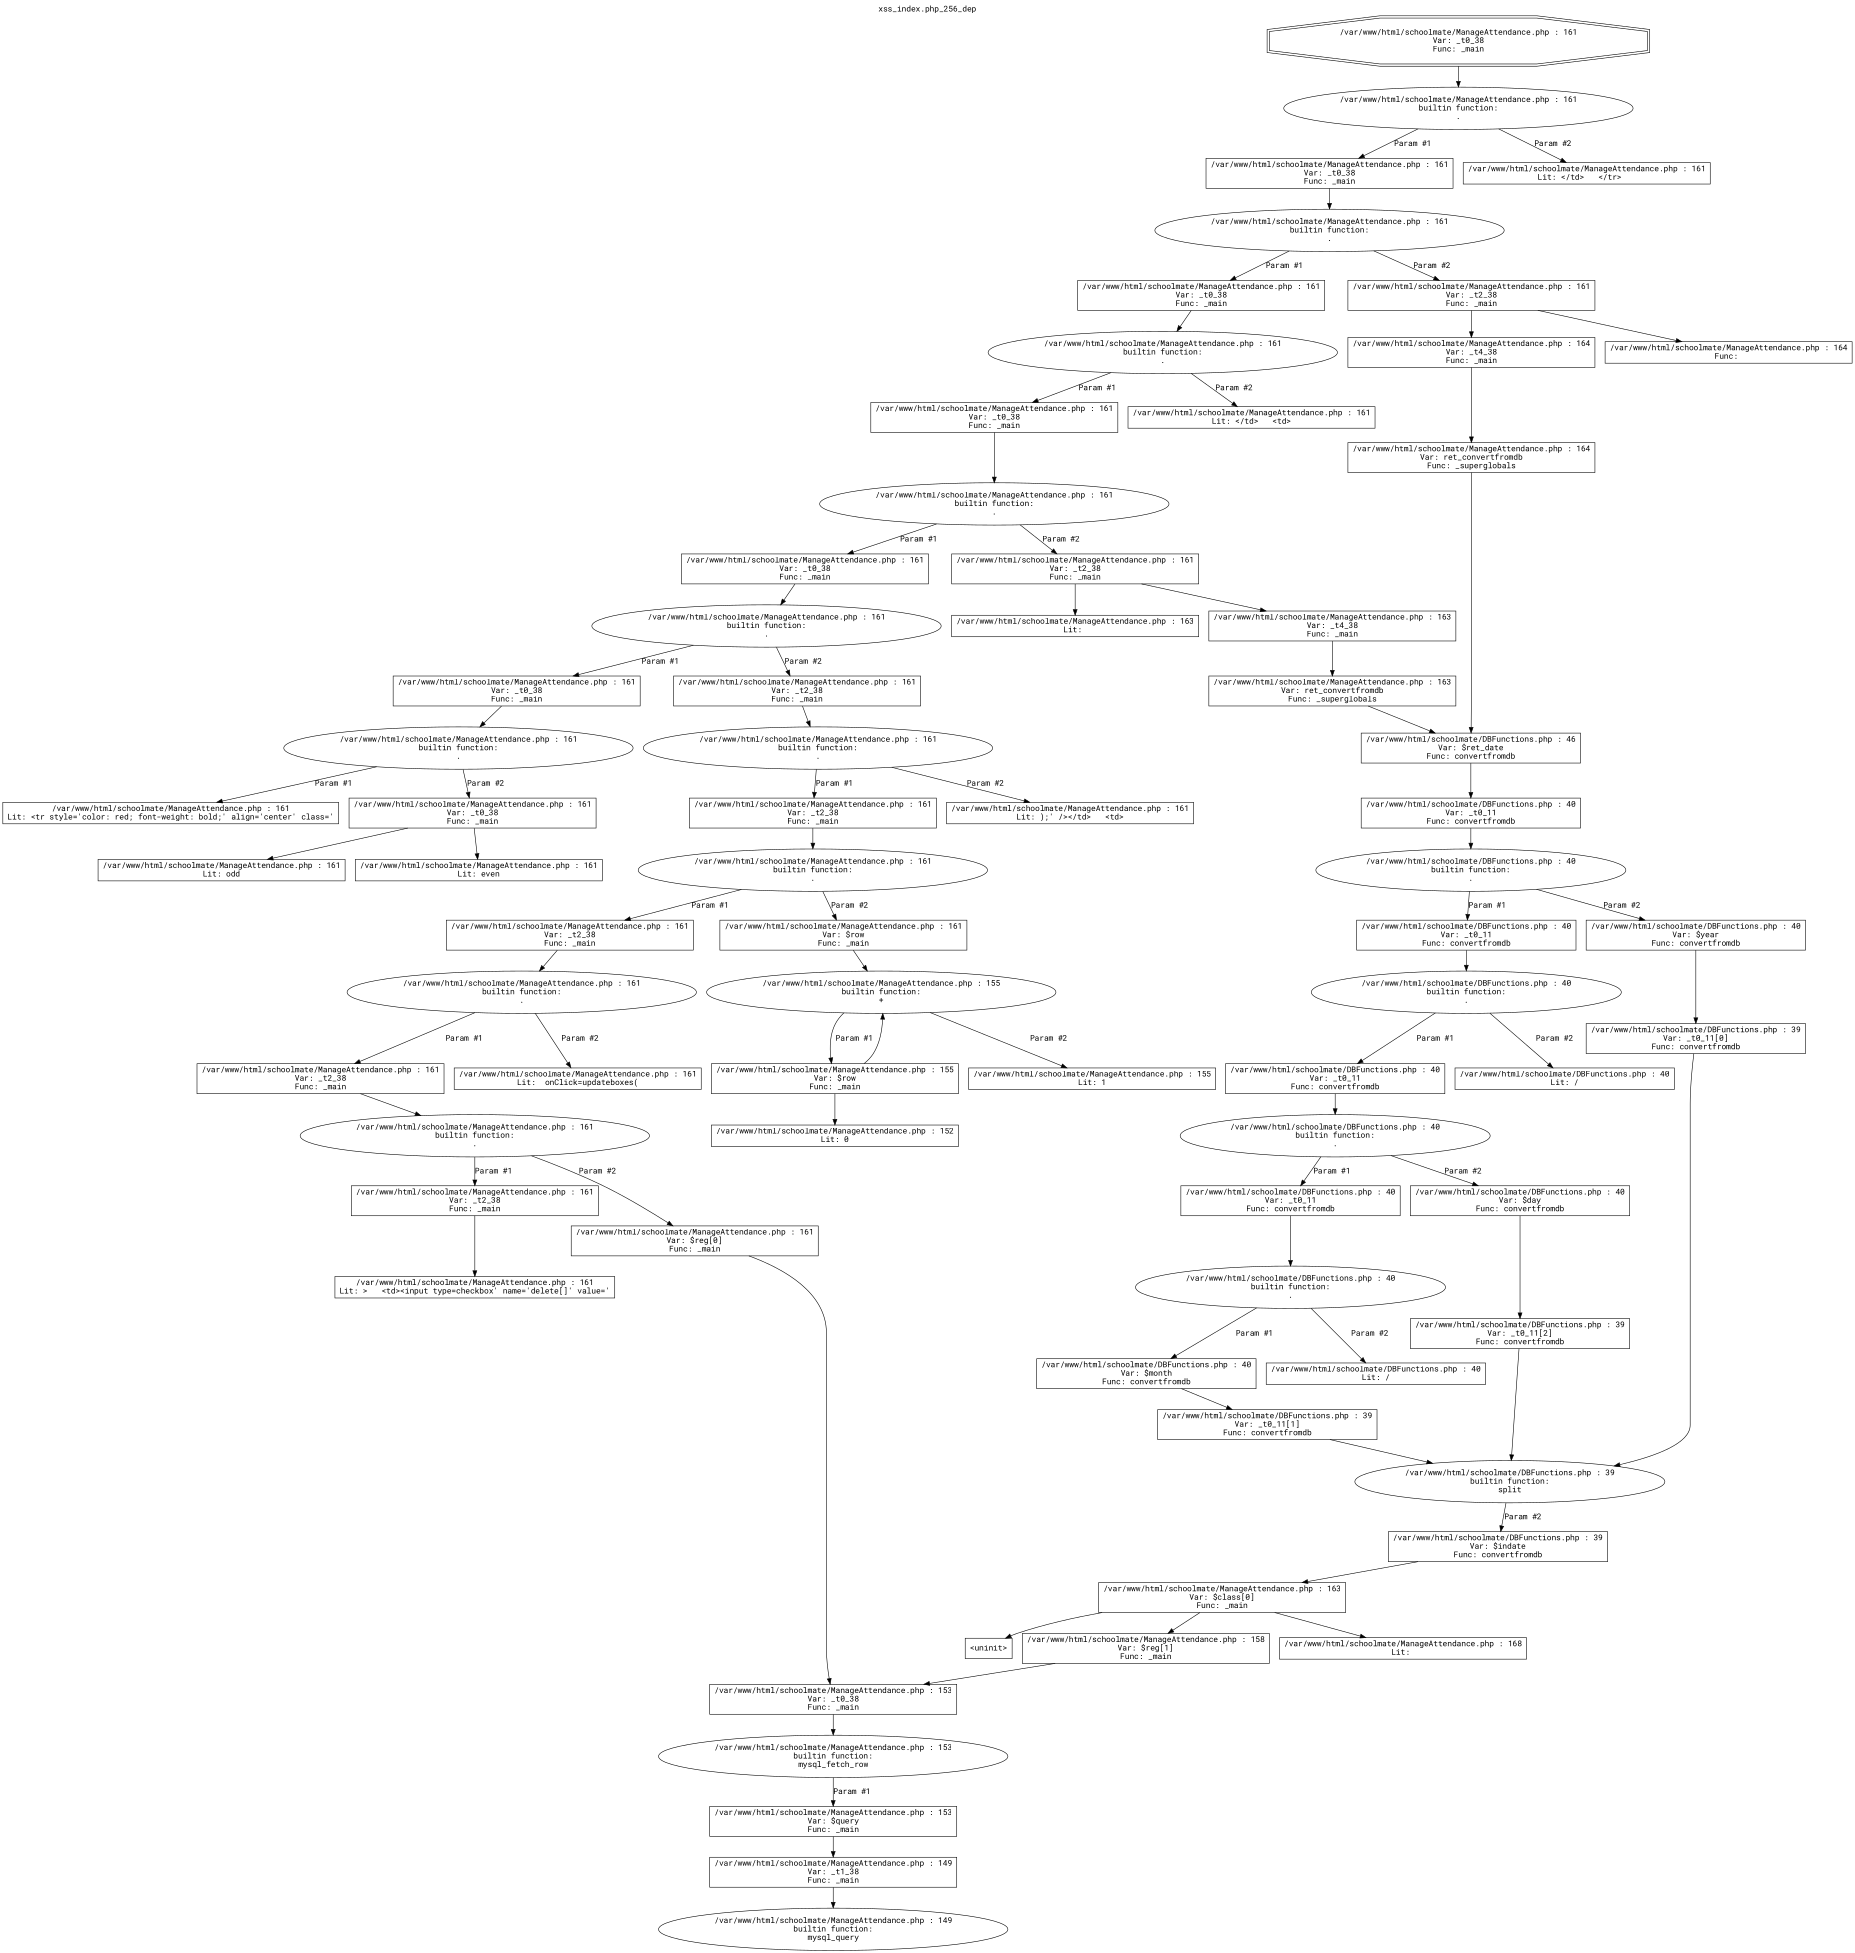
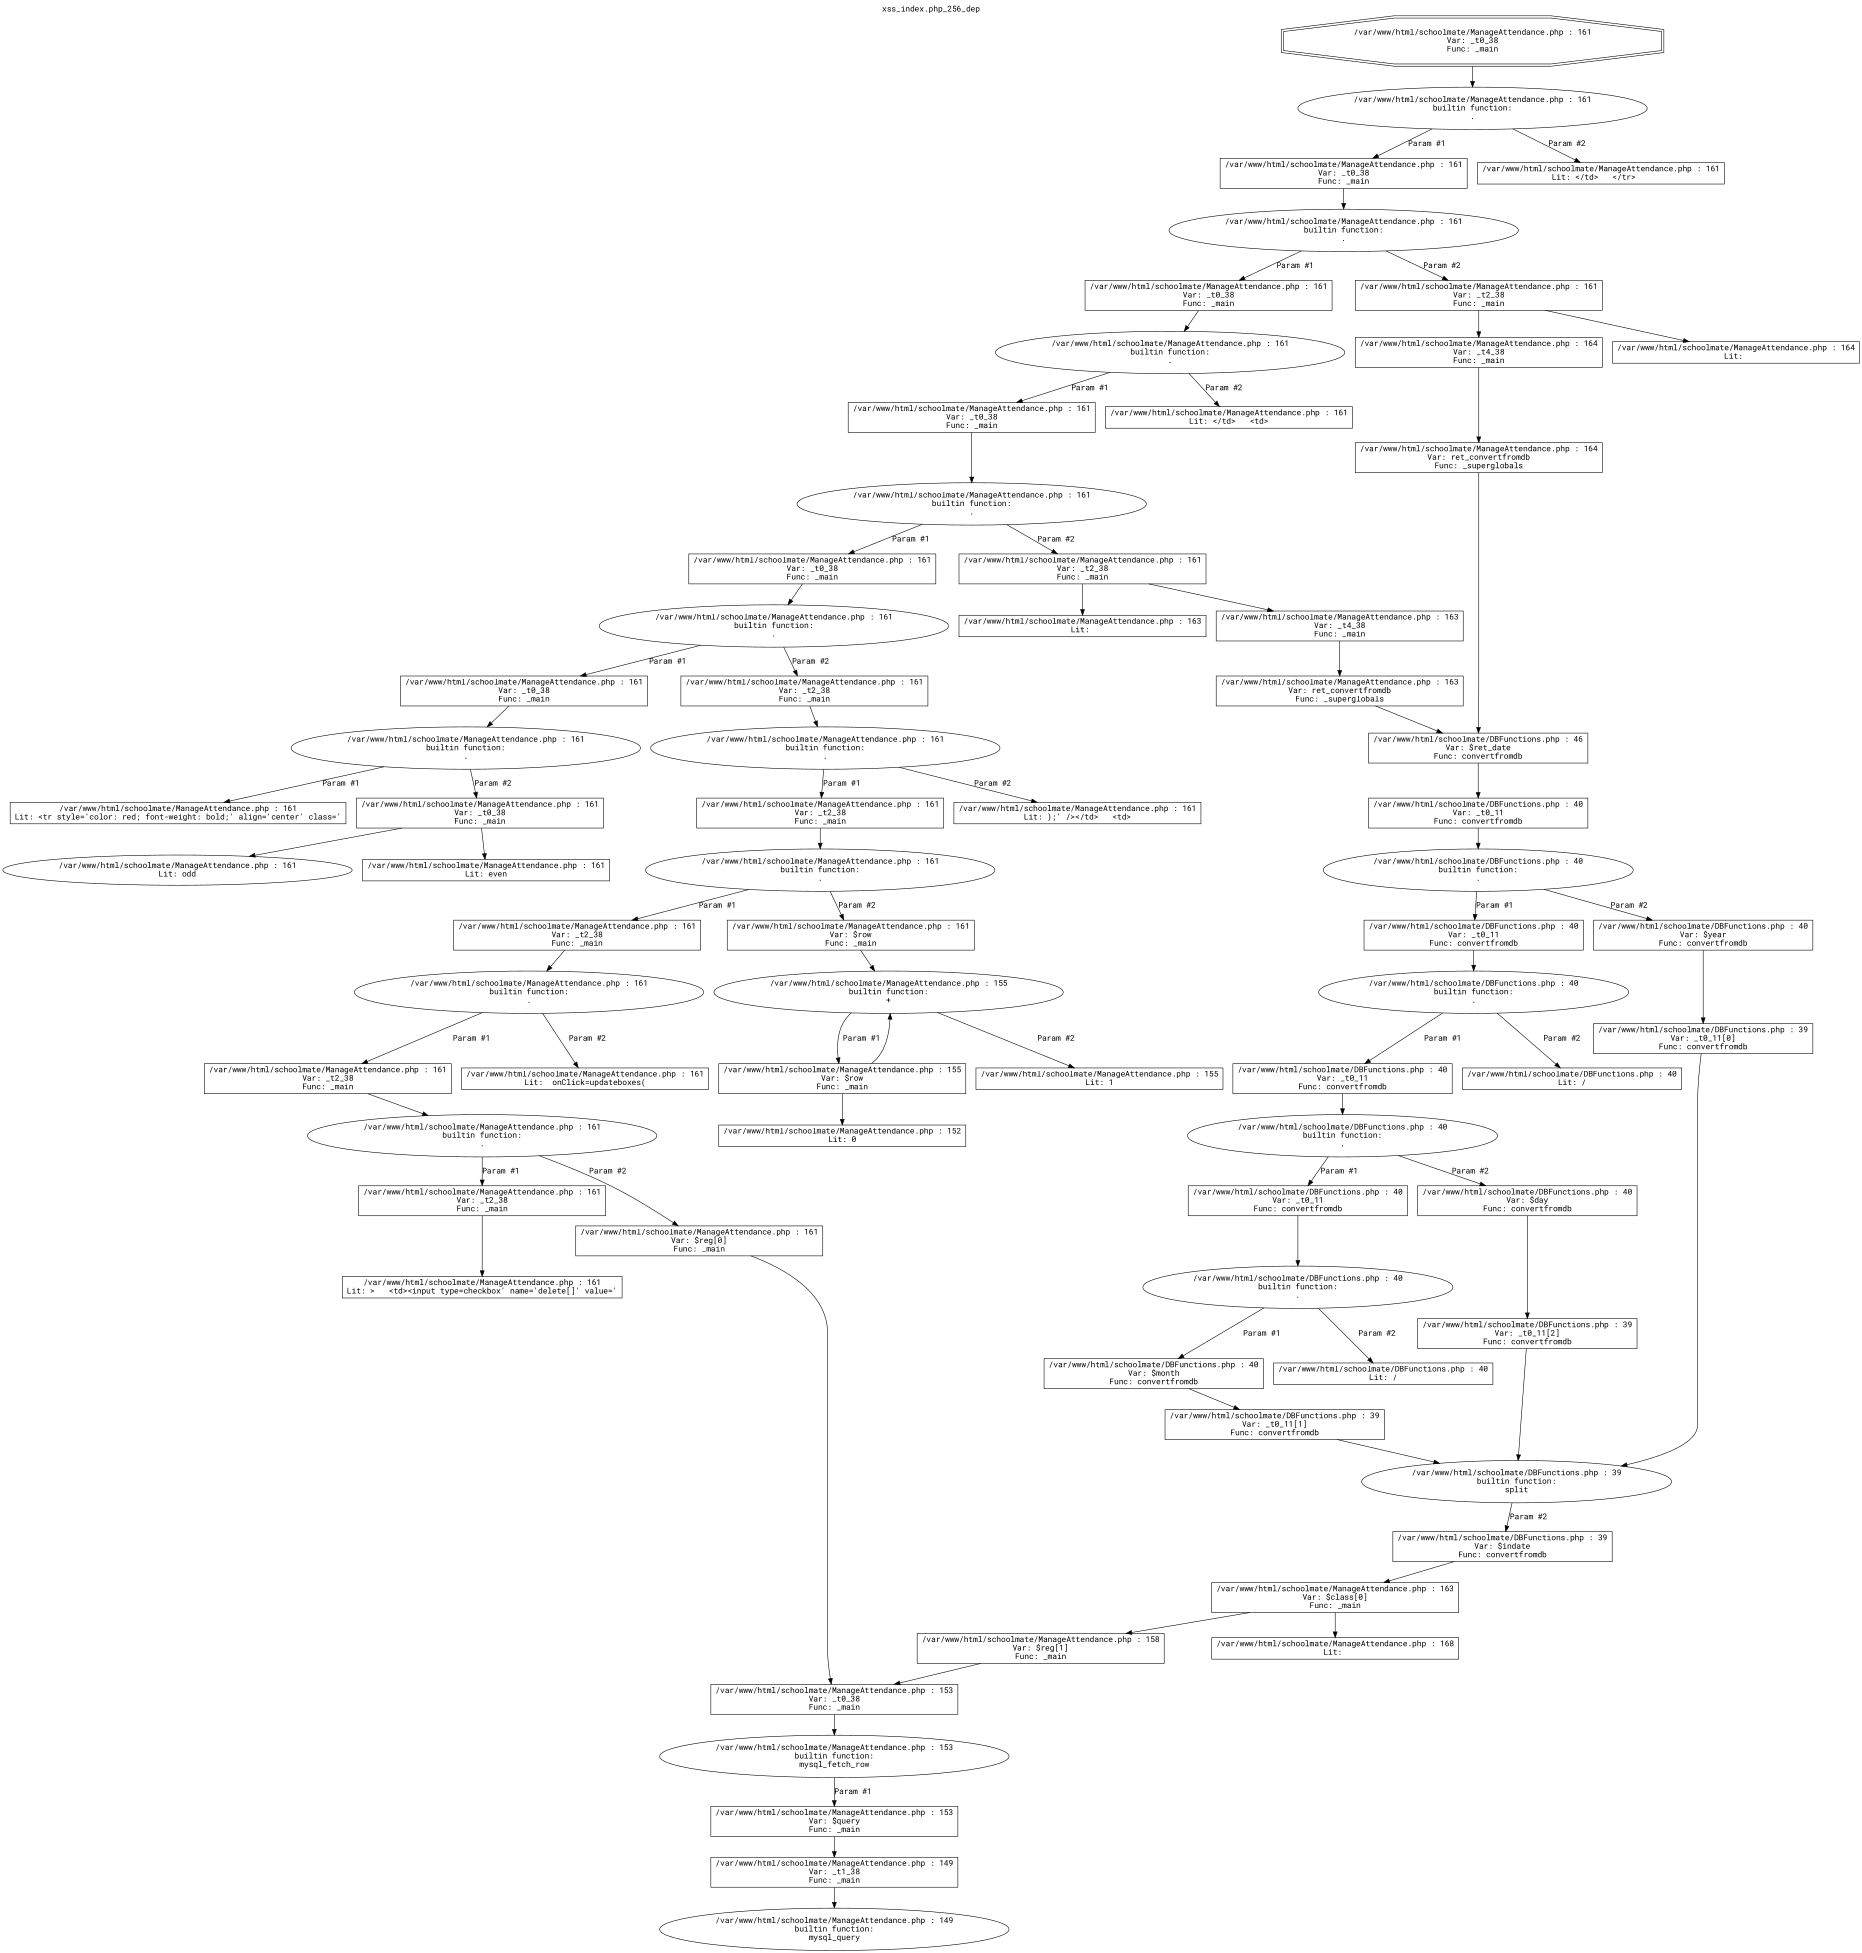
  digraph {
    fontname="Roboto Mono"
    label="xss_index.php_256_dep"
    labelloc=t
    node [fontname="Roboto Mono" shape=box]
    edge [fontname="Roboto Mono"]
    n1 [label="/var/www/html/schoolmate/ManageAttendance.php : 161\nVar: _t0_38\nFunc: _main\n" shape=doubleoctagon]
    n2 [label="/var/www/html/schoolmate/ManageAttendance.php : 161\nbuiltin function:\n.\n" shape=ellipse]
    n3 [label="/var/www/html/schoolmate/ManageAttendance.php : 161\nVar: _t0_38\nFunc: _main\n"]
    n4 [label="/var/www/html/schoolmate/ManageAttendance.php : 161\nLit: </td>   </tr>   \n"]
    n5 [label="/var/www/html/schoolmate/ManageAttendance.php : 161\nbuiltin function:\n.\n" shape=ellipse]
    n6 [label="/var/www/html/schoolmate/ManageAttendance.php : 161\nVar: _t0_38\nFunc: _main\n"]
    n7 [label="/var/www/html/schoolmate/ManageAttendance.php : 161\nVar: _t2_38\nFunc: _main\n"]
    n8 [label="/var/www/html/schoolmate/ManageAttendance.php : 161\nbuiltin function:\n.\n" shape=ellipse]
    n9 [label="/var/www/html/schoolmate/ManageAttendance.php : 164\nVar: _t4_38\nFunc: _main\n"]
-   n10 [label="/var/www/html/schoolmate/ManageAttendance.php : 164\nFunc: \n"]
+   n10 [label="/var/www/html/schoolmate/ManageAttendance.php : 164\nLit: \n"]
    n11 [label="/var/www/html/schoolmate/ManageAttendance.php : 161\nVar: _t0_38\nFunc: _main\n"]
    n12 [label="/var/www/html/schoolmate/ManageAttendance.php : 161\nLit: </td>   <td>\n"]
    n13 [label="/var/www/html/schoolmate/ManageAttendance.php : 161\nbuiltin function:\n.\n" shape=ellipse]
    n14 [label="/var/www/html/schoolmate/ManageAttendance.php : 161\nVar: _t0_38\nFunc: _main\n"]
    n15 [label="/var/www/html/schoolmate/ManageAttendance.php : 161\nVar: _t2_38\nFunc: _main\n"]
    n16 [label="/var/www/html/schoolmate/ManageAttendance.php : 161\nbuiltin function:\n.\n" shape=ellipse]
    n17 [label="/var/www/html/schoolmate/ManageAttendance.php : 163\nLit: \n"]
    n18 [label="/var/www/html/schoolmate/ManageAttendance.php : 163\nVar: _t4_38\nFunc: _main\n"]
    n19 [label="/var/www/html/schoolmate/ManageAttendance.php : 161\nVar: _t0_38\nFunc: _main\n"]
    n20 [label="/var/www/html/schoolmate/ManageAttendance.php : 161\nVar: _t2_38\nFunc: _main\n"]
    n21 [label="/var/www/html/schoolmate/ManageAttendance.php : 161\nbuiltin function:\n.\n" shape=ellipse]
    n22 [label="/var/www/html/schoolmate/ManageAttendance.php : 161\nbuiltin function:\n.\n" shape=ellipse]
    n23 [label="/var/www/html/schoolmate/ManageAttendance.php : 161\nLit: <tr style='color: red; font-weight: bold;' align='center' class='\n"]
    n24 [label="/var/www/html/schoolmate/ManageAttendance.php : 161\nVar: _t0_38\nFunc: _main\n"]
-   n25 [label="/var/www/html/schoolmate/ManageAttendance.php : 161\nLit: odd\n"]
+   n25 [label="/var/www/html/schoolmate/ManageAttendance.php : 161\nLit: odd\n" shape=ellipse]
    n26 [label="/var/www/html/schoolmate/ManageAttendance.php : 161\nLit: even\n"]
    n27 [label="/var/www/html/schoolmate/ManageAttendance.php : 161\nVar: _t2_38\nFunc: _main\n"]
    n28 [label="/var/www/html/schoolmate/ManageAttendance.php : 161\nLit: );' /></td>   <td>\n"]
    n29 [label="/var/www/html/schoolmate/ManageAttendance.php : 161\nbuiltin function:\n.\n" shape=ellipse]
    n30 [label="/var/www/html/schoolmate/ManageAttendance.php : 161\nVar: _t2_38\nFunc: _main\n"]
    n31 [label="/var/www/html/schoolmate/ManageAttendance.php : 161\nVar: $row\nFunc: _main\n"]
    n32 [label="/var/www/html/schoolmate/ManageAttendance.php : 161\nbuiltin function:\n.\n" shape=ellipse]
    n33 [label="/var/www/html/schoolmate/ManageAttendance.php : 155\nbuiltin function:\n+\n" shape=ellipse]
    n34 [label="/var/www/html/schoolmate/ManageAttendance.php : 161\nVar: _t2_38\nFunc: _main\n"]
    n35 [label="/var/www/html/schoolmate/ManageAttendance.php : 161\nLit:  onClick=updateboxes(\n"]
    n36 [label="/var/www/html/schoolmate/ManageAttendance.php : 161\nbuiltin function:\n.\n" shape=ellipse]
    n37 [label="/var/www/html/schoolmate/ManageAttendance.php : 161\nVar: _t2_38\nFunc: _main\n"]
    n38 [label="/var/www/html/schoolmate/ManageAttendance.php : 161\nVar: $reg[0]\nFunc: _main\n"]
    n39 [label="/var/www/html/schoolmate/ManageAttendance.php : 161\nLit: >   <td><input type=checkbox' name='delete[]' value='\n"]
    n40 [label="/var/www/html/schoolmate/ManageAttendance.php : 153\nVar: _t0_38\nFunc: _main\n"]
    n41 [label="/var/www/html/schoolmate/ManageAttendance.php : 153\nbuiltin function:\nmysql_fetch_row\n" shape=ellipse]
    n42 [label="/var/www/html/schoolmate/ManageAttendance.php : 153\nVar: $query\nFunc: _main\n"]
    n43 [label="/var/www/html/schoolmate/ManageAttendance.php : 149\nVar: _t1_38\nFunc: _main\n"]
    n44 [label="/var/www/html/schoolmate/ManageAttendance.php : 149\nbuiltin function:\nmysql_query\n" shape=ellipse]
    n45 [label="/var/www/html/schoolmate/ManageAttendance.php : 155\nVar: $row\nFunc: _main\n"]
    n46 [label="/var/www/html/schoolmate/ManageAttendance.php : 155\nLit: 1\n"]
    n47 [label="/var/www/html/schoolmate/ManageAttendance.php : 152\nLit: 0\n"]
    n48 [label="/var/www/html/schoolmate/ManageAttendance.php : 163\nVar: ret_convertfromdb\nFunc: _superglobals\n"]
    n49 [label="/var/www/html/schoolmate/DBFunctions.php : 46\nVar: $ret_date\nFunc: convertfromdb\n"]
    n50 [label="/var/www/html/schoolmate/DBFunctions.php : 40\nVar: _t0_11\nFunc: convertfromdb\n"]
    n51 [label="/var/www/html/schoolmate/DBFunctions.php : 40\nbuiltin function:\n.\n" shape=ellipse]
    n52 [label="/var/www/html/schoolmate/DBFunctions.php : 40\nVar: _t0_11\nFunc: convertfromdb\n"]
    n53 [label="/var/www/html/schoolmate/DBFunctions.php : 40\nVar: $year\nFunc: convertfromdb\n"]
    n54 [label="/var/www/html/schoolmate/DBFunctions.php : 40\nbuiltin function:\n.\n" shape=ellipse]
    n55 [label="/var/www/html/schoolmate/DBFunctions.php : 39\nVar: _t0_11[0]\nFunc: convertfromdb\n"]
    n56 [label="/var/www/html/schoolmate/DBFunctions.php : 40\nVar: _t0_11\nFunc: convertfromdb\n"]
    n57 [label="/var/www/html/schoolmate/DBFunctions.php : 40\nLit: /\n"]
    n58 [label="/var/www/html/schoolmate/DBFunctions.php : 40\nbuiltin function:\n.\n" shape=ellipse]
    n59 [label="/var/www/html/schoolmate/DBFunctions.php : 40\nVar: _t0_11\nFunc: convertfromdb\n"]
    n60 [label="/var/www/html/schoolmate/DBFunctions.php : 40\nVar: $day\nFunc: convertfromdb\n"]
    n61 [label="/var/www/html/schoolmate/DBFunctions.php : 40\nbuiltin function:\n.\n" shape=ellipse]
    n62 [label="/var/www/html/schoolmate/DBFunctions.php : 39\nVar: _t0_11[2]\nFunc: convertfromdb\n"]
    n63 [label="/var/www/html/schoolmate/DBFunctions.php : 40\nVar: $month\nFunc: convertfromdb\n"]
    n64 [label="/var/www/html/schoolmate/DBFunctions.php : 40\nLit: /\n"]
    n65 [label="/var/www/html/schoolmate/DBFunctions.php : 39\nVar: _t0_11[1]\nFunc: convertfromdb\n"]
    n66 [label="/var/www/html/schoolmate/DBFunctions.php : 39\nbuiltin function:\nsplit\n" shape=ellipse]
    n67 [label="/var/www/html/schoolmate/DBFunctions.php : 39\nVar: $indate\nFunc: convertfromdb\n"]
    n68 [label="/var/www/html/schoolmate/ManageAttendance.php : 163\nVar: $class[0]\nFunc: _main\n"]
-   n69 [label="<uninit>"]
    n70 [label="/var/www/html/schoolmate/ManageAttendance.php : 158\nVar: $reg[1]\nFunc: _main\n"]
    n71 [label="/var/www/html/schoolmate/ManageAttendance.php : 168\nLit: \n"]
    n72 [label="/var/www/html/schoolmate/ManageAttendance.php : 164\nVar: ret_convertfromdb\nFunc: _superglobals\n"]
    n1 -> n2
    n2 -> n3 [label="Param #1"]
    n2 -> n4 [label="Param #2"]
    n3 -> n5
    n5 -> n6 [label="Param #1"]
    n5 -> n7 [label="Param #2"]
    n6 -> n8
    n7 -> n9
    n7 -> n10
    n8 -> n11 [label="Param #1"]
    n8 -> n12 [label="Param #2"]
    n9 -> n72
    n11 -> n13
    n13 -> n14 [label="Param #1"]
    n13 -> n15 [label="Param #2"]
    n14 -> n16
    n15 -> n17
    n15 -> n18
    n16 -> n19 [label="Param #1"]
    n16 -> n20 [label="Param #2"]
    n18 -> n48
    n19 -> n21
    n20 -> n22
    n21 -> n23 [label="Param #1"]
    n21 -> n24 [label="Param #2"]
    n22 -> n27 [label="Param #1"]
    n22 -> n28 [label="Param #2"]
    n24 -> n25
    n24 -> n26
    n27 -> n29
    n29 -> n30 [label="Param #1"]
    n29 -> n31 [label="Param #2"]
    n30 -> n32
    n31 -> n33
    n32 -> n34 [label="Param #1"]
    n32 -> n35 [label="Param #2"]
    n33 -> n45 [label="Param #1"]
    n33 -> n46 [label="Param #2"]
    n34 -> n36
    n36 -> n37 [label="Param #1"]
    n36 -> n38 [label="Param #2"]
    n37 -> n39
    n38 -> n40
    n40 -> n41
    n41 -> n42 [label="Param #1"]
    n42 -> n43
    n43 -> n44
    n45 -> n33
    n45 -> n47
    n48 -> n49
    n49 -> n50
    n50 -> n51
    n51 -> n52 [label="Param #1"]
    n51 -> n53 [label="Param #2"]
    n52 -> n54
    n53 -> n55
    n54 -> n56 [label="Param #1"]
    n54 -> n57 [label="Param #2"]
    n55 -> n66
    n56 -> n58
    n58 -> n59 [label="Param #1"]
    n58 -> n60 [label="Param #2"]
    n59 -> n61
    n60 -> n62
    n61 -> n63 [label="Param #1"]
    n61 -> n64 [label="Param #2"]
    n62 -> n66
    n63 -> n65
    n65 -> n66
    n66 -> n67 [label="Param #2"]
    n67 -> n68
-   n68 -> n69
    n68 -> n70
    n68 -> n71
    n70 -> n40
    n72 -> n49
  }
